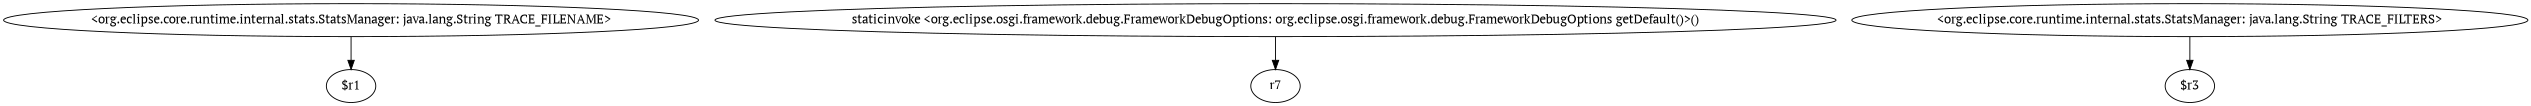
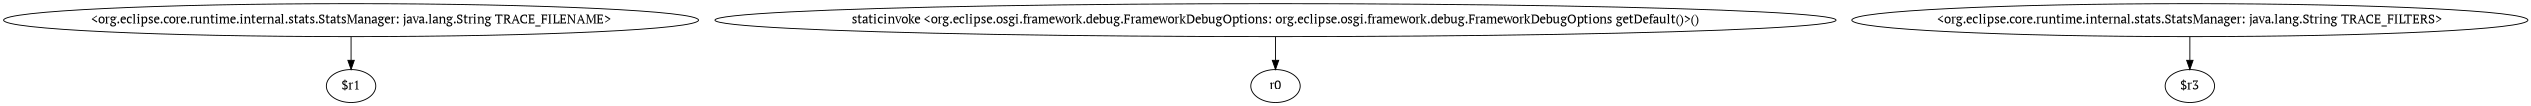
  digraph {
    fontname="PT Serif"
    node [fontname="PT Serif"]
    edge [fontname="PT Serif"]
    n1 [label="<org.eclipse.core.runtime.internal.stats.StatsManager: java.lang.String TRACE_FILENAME>"]
    n2 [label="$r1"]
    n3 [label="staticinvoke <org.eclipse.osgi.framework.debug.FrameworkDebugOptions: org.eclipse.osgi.framework.debug.FrameworkDebugOptions getDefault()>()"]
-   n4 [label=r7]
+   n4 [label=r0]
    n5 [label="<org.eclipse.core.runtime.internal.stats.StatsManager: java.lang.String TRACE_FILTERS>"]
    n6 [label="$r3"]
    n1 -> n2
    n3 -> n4
    n5 -> n6
  }
